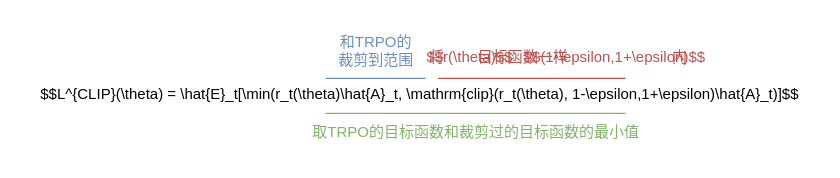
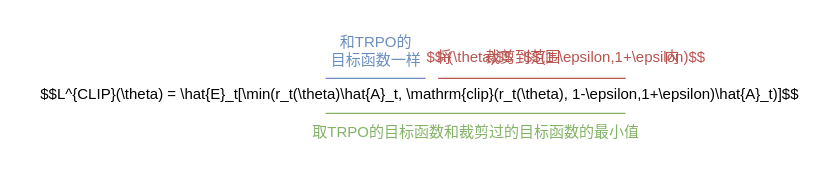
  <mxCell id="0" />
  <mxCell id="1" parent="0" />
  <mxCell id="2" value="" style="group" vertex="1" connectable="0" parent="1"><mxGeometry x="20" y="20" width="630" height="100" as="geometry" /></mxCell>
  <mxCell id="3" value="$$L^{CLIP}(\theta) = \hat{E}_t[\min(r_t(\theta)\hat{A}_t, \mathrm{clip}(r_t(\theta), 1-\epsilon,1+\epsilon)\hat{A}_t)]$$" style="text;html=1;align=center;verticalAlign=middle;resizable=0;points=[];autosize=1;strokeColor=none;fillColor=none;" vertex="1" parent="2"><mxGeometry y="40" width="630" height="30" as="geometry" /></mxCell>
  <mxCell id="4" value="" style="group" vertex="1" connectable="0" parent="2"><mxGeometry x="220" width="336" height="100" as="geometry" /></mxCell>
  <mxCell id="5" value="" style="endArrow=none;html=1;entryX=0.508;entryY=0.333;entryDx=0;entryDy=0;entryPerimeter=0;fillColor=#dae8fc;strokeColor=#6c8ebf;" edge="1" parent="4"><mxGeometry width="50" height="50" relative="1" as="geometry"><mxPoint x="20" y="42" as="sourcePoint" /><mxPoint x="100.04" y="41.99" as="targetPoint" /></mxGeometry></mxCell>
- <mxCell id="6" value="&lt;font style=&quot;color: rgb(108, 142, 191);&quot;&gt;和TRPO的&lt;/font&gt;&lt;div&gt;&lt;font style=&quot;color: rgb(108, 142, 191);&quot;&gt;裁剪到范围&lt;/font&gt;&lt;/div&gt;" style="text;html=1;align=center;verticalAlign=middle;resizable=0;points=[];autosize=1;strokeColor=none;fillColor=none;" vertex="1" parent="4"><mxGeometry x="10" width="100" height="40" as="geometry" /></mxCell>
+ <mxCell id="6" value="&lt;font style=&quot;color: rgb(108, 142, 191);&quot;&gt;和TRPO的&lt;/font&gt;&lt;div&gt;&lt;font style=&quot;color: rgb(108, 142, 191);&quot;&gt;目标函数一样&lt;/font&gt;&lt;/div&gt;" style="text;html=1;align=center;verticalAlign=middle;resizable=0;points=[];autosize=1;strokeColor=none;fillColor=none;" vertex="1" parent="4"><mxGeometry x="10" width="100" height="40" as="geometry" /></mxCell>
  <mxCell id="7" value="" style="endArrow=none;html=1;entryX=0.762;entryY=0.167;entryDx=0;entryDy=0;entryPerimeter=0;fillColor=#f8cecc;strokeColor=#b85450;" edge="1" parent="4"><mxGeometry width="50" height="50" relative="1" as="geometry"><mxPoint x="110" y="42" as="sourcePoint" /><mxPoint x="260.06" y="42.01" as="targetPoint" /></mxGeometry></mxCell>
  <mxCell id="8" value="" style="group" vertex="1" connectable="0" parent="4"><mxGeometry x="90" y="10" width="246" height="30" as="geometry" /></mxCell>
- <mxCell id="9" value="将&amp;nbsp; &amp;nbsp; &amp;nbsp; &amp;nbsp; 目标函数一样&amp;nbsp; &amp;nbsp; &amp;nbsp; &amp;nbsp; &amp;nbsp; &amp;nbsp; &amp;nbsp; &amp;nbsp; &amp;nbsp; &amp;nbsp; &amp;nbsp; &amp;nbsp; &amp;nbsp;内" style="text;html=1;align=center;verticalAlign=middle;resizable=0;points=[];autosize=1;strokeColor=none;fillColor=none;fontColor=#B85450;" vertex="1" parent="8"><mxGeometry x="6" width="220" height="30" as="geometry" /></mxCell>
+ <mxCell id="9" value="将&amp;nbsp; &amp;nbsp; &amp;nbsp; &amp;nbsp; 裁剪到范围&amp;nbsp; &amp;nbsp; &amp;nbsp; &amp;nbsp; &amp;nbsp; &amp;nbsp; &amp;nbsp; &amp;nbsp; &amp;nbsp; &amp;nbsp; &amp;nbsp; &amp;nbsp; &amp;nbsp;内" style="text;html=1;align=center;verticalAlign=middle;resizable=0;points=[];autosize=1;strokeColor=none;fillColor=none;fontColor=#B85450;" vertex="1" parent="8"><mxGeometry x="6" width="220" height="30" as="geometry" /></mxCell>
  <mxCell id="10" value="$$r(\theta)$$" style="text;html=1;align=center;verticalAlign=middle;resizable=0;points=[];autosize=1;strokeColor=none;fillColor=none;fontColor=#B85450;" vertex="1" parent="8"><mxGeometry width="90" height="30" as="geometry" /></mxCell>
  <mxCell id="11" value="$$(1-\epsilon,1+\epsilon)$$" style="text;html=1;align=center;verticalAlign=middle;resizable=0;points=[];autosize=1;strokeColor=none;fillColor=none;fontColor=#B85450;" vertex="1" parent="8"><mxGeometry x="76" width="170" height="30" as="geometry" /></mxCell>
  <mxCell id="12" value="" style="endArrow=none;html=1;exitX=0.389;exitY=0.967;exitDx=0;exitDy=0;exitPerimeter=0;fillColor=#d5e8d4;strokeColor=#82b366;" edge="1" parent="4"><mxGeometry width="50" height="50" relative="1" as="geometry"><mxPoint x="20.0" y="70" as="sourcePoint" /><mxPoint x="260" y="70" as="targetPoint" /></mxGeometry></mxCell>
  <mxCell id="13" value="&lt;font style=&quot;color: rgb(130, 179, 102);&quot;&gt;取TRPO的目标函数和裁剪过的目标函数的最小值&lt;/font&gt;" style="text;html=1;align=center;verticalAlign=middle;resizable=0;points=[];autosize=1;strokeColor=none;fillColor=none;" vertex="1" parent="4"><mxGeometry y="70" width="280" height="30" as="geometry" /></mxCell>
